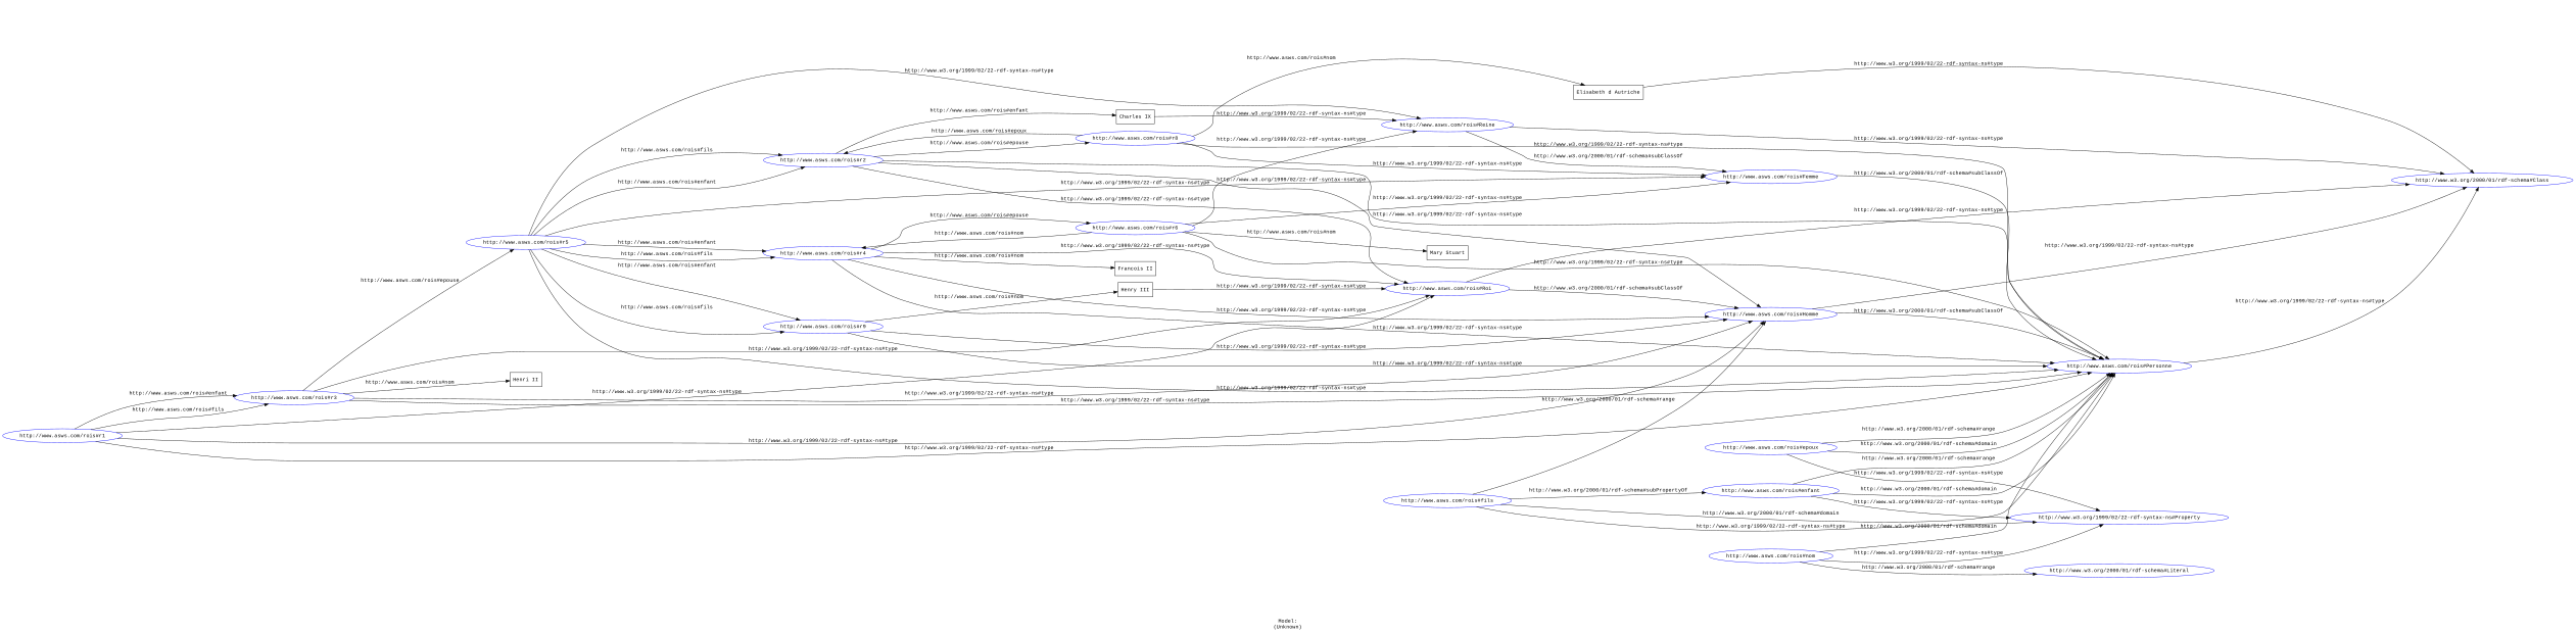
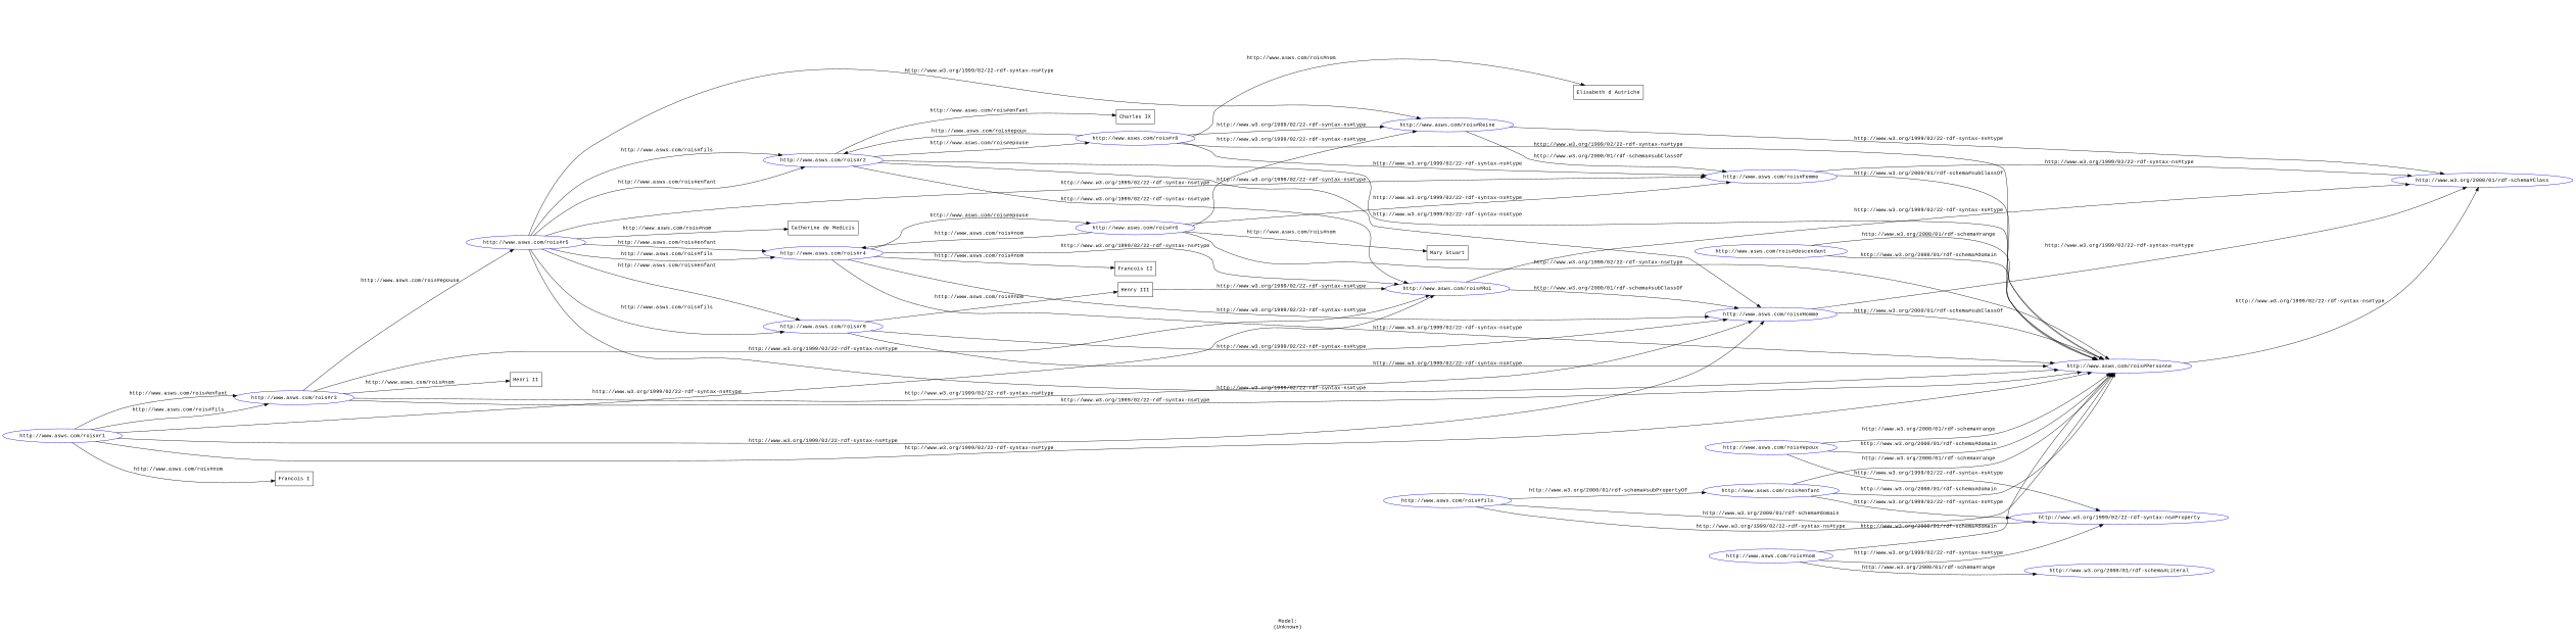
  digraph {
    fontname="Liberation Mono"
    label="\n\nModel:\n(Unknown)"
    rankdir=LR
    node [color=blue fontname="Liberation Mono" shape=ellipse]
    edge [fontname="Liberation Mono"]
    n1 [label="http://www.asws.com/rois#r1"]
    n2 [label="http://www.asws.com/rois#Roi"]
    n3 [label="http://www.asws.com/rois#Homme"]
    n4 [label="http://www.asws.com/rois#Personne"]
+   n5 [label="Francois I" shape=record color=""]
    n6 [label="http://www.asws.com/rois#r3"]
    n7 [label="http://www.w3.org/2000/01/rdf-schema#Class"]
    n8 [label="Henri II" shape=record color=""]
    n9 [label="http://www.asws.com/rois#r5"]
    n10 [label="http://www.asws.com/rois#Reine"]
    n11 [label="http://www.asws.com/rois#Femme"]
+   n12 [label="Catherine de Medicis" shape=record color=""]
    n13 [label="http://www.asws.com/rois#r4"]
    n14 [label="http://www.asws.com/rois#r2"]
    n15 [label="http://www.asws.com/rois#r9"]
    n16 [label="http://www.asws.com/rois#nom"]
    n17 [label="http://www.w3.org/1999/02/22-rdf-syntax-ns#Property"]
    n18 [label="http://www.w3.org/2000/01/rdf-schema#Literal"]
    n19 [label="Francois II" shape=record color=""]
    n20 [label="http://www.asws.com/rois#r6"]
    n21 [label="Charles IX" shape=record color=""]
    n22 [label="http://www.asws.com/rois#r8"]
    n23 [label="Henry III" shape=record color=""]
    n24 [label="http://www.asws.com/rois#fils"]
    n25 [label="http://www.asws.com/rois#enfant"]
    n26 [label="Mary Stuart" shape=record color=""]
    n27 [label="Elisabeth d Autriche" shape=record color=""]
    n28 [label="http://www.asws.com/rois#epoux"]
+   n29 [label="http://www.asws.com/rois#descendant"]
    n1 -> n2 [label="http://www.w3.org/1999/02/22-rdf-syntax-ns#type"]
    n1 -> n3 [label="http://www.w3.org/1999/02/22-rdf-syntax-ns#type"]
    n1 -> n4 [label="http://www.w3.org/1999/02/22-rdf-syntax-ns#type"]
+   n1 -> n5 [label="http://www.asws.com/rois#nom"]
    n1 -> n6 [label="http://www.asws.com/rois#fils"]
    n1 -> n6 [label="http://www.asws.com/rois#enfant"]
    n2 -> n3 [label="http://www.w3.org/2000/01/rdf-schema#subClassOf"]
    n2 -> n7 [label="http://www.w3.org/1999/02/22-rdf-syntax-ns#type"]
    n3 -> n4 [label="http://www.w3.org/2000/01/rdf-schema#subClassOf"]
    n3 -> n7 [label="http://www.w3.org/1999/02/22-rdf-syntax-ns#type"]
    n4 -> n7 [label="http://www.w3.org/1999/02/22-rdf-syntax-ns#type"]
    n6 -> n2 [label="http://www.w3.org/1999/02/22-rdf-syntax-ns#type"]
    n6 -> n3 [label="http://www.w3.org/1999/02/22-rdf-syntax-ns#type"]
    n6 -> n4 [label="http://www.w3.org/1999/02/22-rdf-syntax-ns#type"]
    n6 -> n8 [label="http://www.asws.com/rois#nom"]
    n6 -> n9 [label="http://www.asws.com/rois#epouse"]
    n9 -> n4 [label="http://www.w3.org/1999/02/22-rdf-syntax-ns#type"]
    n9 -> n10 [label="http://www.w3.org/1999/02/22-rdf-syntax-ns#type"]
    n9 -> n11 [label="http://www.w3.org/1999/02/22-rdf-syntax-ns#type"]
+   n9 -> n12 [label="http://www.asws.com/rois#nom"]
    n9 -> n13 [label="http://www.asws.com/rois#fils"]
    n9 -> n13 [label="http://www.asws.com/rois#enfant"]
    n9 -> n14 [label="http://www.asws.com/rois#fils"]
    n9 -> n14 [label="http://www.asws.com/rois#enfant"]
    n9 -> n15 [label="http://www.asws.com/rois#fils"]
    n9 -> n15 [label="http://www.asws.com/rois#enfant"]
    n10 -> n7 [label="http://www.w3.org/1999/02/22-rdf-syntax-ns#type"]
    n10 -> n11 [label="http://www.w3.org/2000/01/rdf-schema#subClassOf"]
    n11 -> n4 [label="http://www.w3.org/2000/01/rdf-schema#subClassOf"]
-   n27 -> n7 [label="http://www.w3.org/1999/02/22-rdf-syntax-ns#type"]
+   n11 -> n7 [label="http://www.w3.org/1999/02/22-rdf-syntax-ns#type"]
    n13 -> n2 [label="http://www.w3.org/1999/02/22-rdf-syntax-ns#type"]
    n13 -> n3 [label="http://www.w3.org/1999/02/22-rdf-syntax-ns#type"]
    n13 -> n4 [label="http://www.w3.org/1999/02/22-rdf-syntax-ns#type"]
    n13 -> n19 [label="http://www.asws.com/rois#nom"]
    n13 -> n20 [label="http://www.asws.com/rois#epouse"]
    n14 -> n2 [label="http://www.w3.org/1999/02/22-rdf-syntax-ns#type"]
    n14 -> n3 [label="http://www.w3.org/1999/02/22-rdf-syntax-ns#type"]
    n14 -> n4 [label="http://www.w3.org/1999/02/22-rdf-syntax-ns#type"]
    n14 -> n21 [label="http://www.asws.com/rois#enfant"]
    n14 -> n22 [label="http://www.asws.com/rois#epouse"]
    n15 -> n3 [label="http://www.w3.org/1999/02/22-rdf-syntax-ns#type"]
    n15 -> n4 [label="http://www.w3.org/1999/02/22-rdf-syntax-ns#type"]
    n15 -> n23 [label="http://www.asws.com/rois#nom"]
    n16 -> n4 [label="http://www.w3.org/2000/01/rdf-schema#domain"]
    n16 -> n17 [label="http://www.w3.org/1999/02/22-rdf-syntax-ns#type"]
    n16 -> n18 [label="http://www.w3.org/2000/01/rdf-schema#range"]
    n20 -> n4 [label="http://www.w3.org/1999/02/22-rdf-syntax-ns#type"]
    n20 -> n10 [label="http://www.w3.org/1999/02/22-rdf-syntax-ns#type"]
    n20 -> n11 [label="http://www.w3.org/1999/02/22-rdf-syntax-ns#type"]
    n20 -> n13 [label="http://www.asws.com/rois#nom"]
    n20 -> n26 [label="http://www.asws.com/rois#nom"]
    n22 -> n4 [label="http://www.w3.org/1999/02/22-rdf-syntax-ns#type"]
-   n21 -> n10 [label="http://www.w3.org/1999/02/22-rdf-syntax-ns#type"]
+   n22 -> n10 [label="http://www.w3.org/1999/02/22-rdf-syntax-ns#type"]
    n22 -> n11 [label="http://www.w3.org/1999/02/22-rdf-syntax-ns#type"]
    n22 -> n14 [label="http://www.asws.com/rois#epoux"]
    n22 -> n27 [label="http://www.asws.com/rois#nom"]
    n23 -> n2 [label="http://www.w3.org/1999/02/22-rdf-syntax-ns#type"]
-   n24 -> n3 [label="http://www.w3.org/2000/01/rdf-schema#range"]
    n24 -> n4 [label="http://www.w3.org/2000/01/rdf-schema#domain"]
    n24 -> n17 [label="http://www.w3.org/1999/02/22-rdf-syntax-ns#type"]
    n24 -> n25 [label="http://www.w3.org/2000/01/rdf-schema#subPropertyOf"]
    n25 -> n4 [label="http://www.w3.org/2000/01/rdf-schema#domain"]
    n25 -> n4 [label="http://www.w3.org/2000/01/rdf-schema#range"]
    n25 -> n17 [label="http://www.w3.org/1999/02/22-rdf-syntax-ns#type"]
    n28 -> n4 [label="http://www.w3.org/2000/01/rdf-schema#domain"]
    n28 -> n4 [label="http://www.w3.org/2000/01/rdf-schema#range"]
    n28 -> n17 [label="http://www.w3.org/1999/02/22-rdf-syntax-ns#type"]
+   n29 -> n4 [label="http://www.w3.org/2000/01/rdf-schema#domain"]
+   n29 -> n4 [label="http://www.w3.org/2000/01/rdf-schema#range"]
  }
